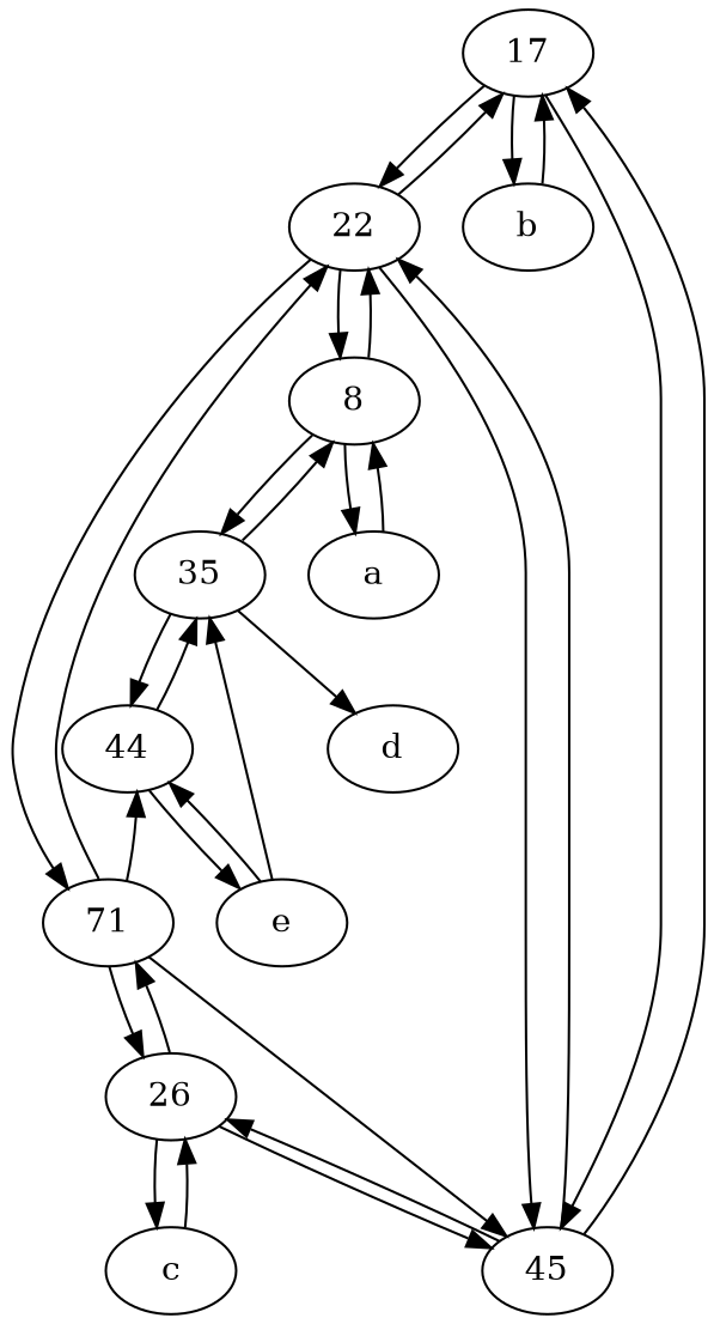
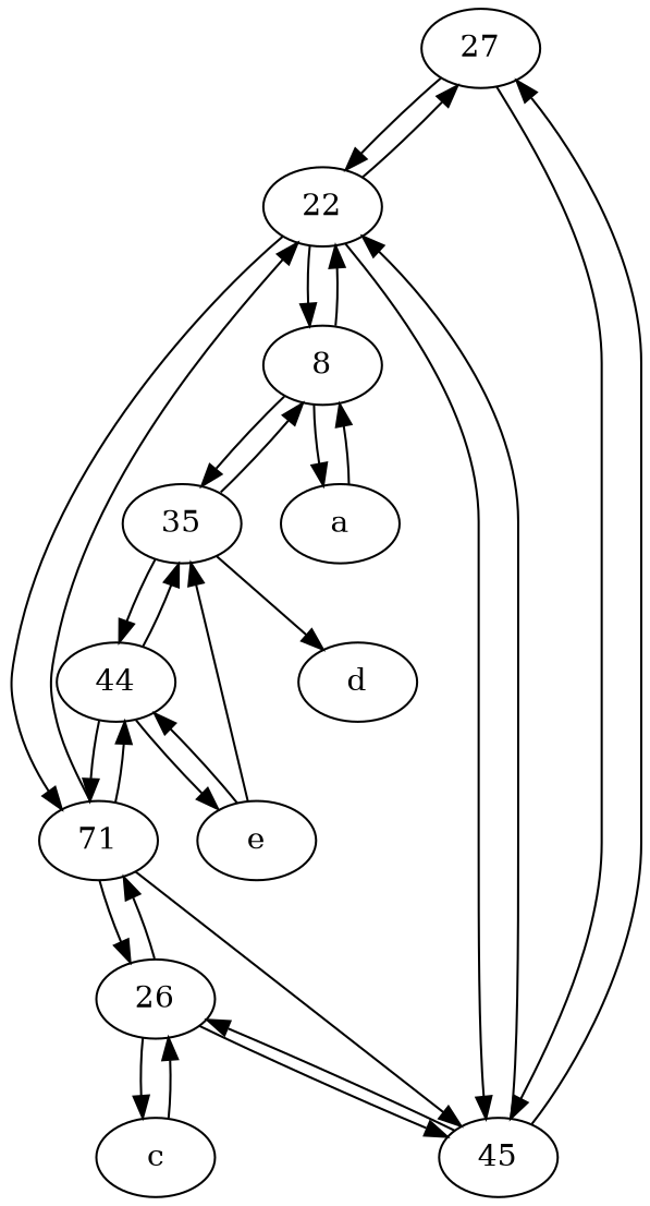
  digraph {
-   17
+   17 [label=27]
    22
-   b
    45
    n5 [label=71]
    8
    26
    44
    35
    e
    d
    a
    c
    17 -> 22
-   17 -> b
    17 -> 45
    22 -> 17
    22 -> 45
    22 -> n5
    22 -> 8
-   b -> 17
    45 -> 17
    45 -> 22
    45 -> 26
    n5 -> 22
    n5 -> 45
    n5 -> 26
    n5 -> 44
    8 -> 22
    8 -> 35
    8 -> a
    26 -> 45
    26 -> n5
    26 -> c
+   44 -> n5
    44 -> 35
    44 -> e
    35 -> 8
    35 -> 44
    35 -> d
    e -> 44
    e -> 35
    a -> 8
    c -> 26
  }
